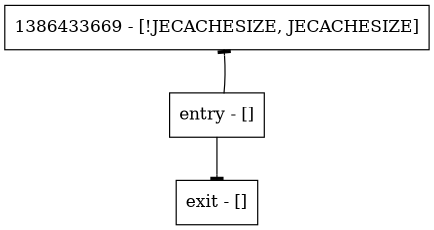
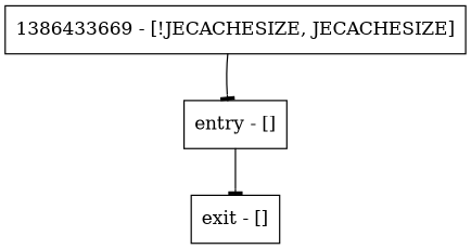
  digraph {
    node [shape=record]
    edge [arrowhead=tee]
    n1 [label="1386433669 - [!JECACHESIZE, JECACHESIZE]"]
    n2 [label="exit - []"]
    n3 [label="entry - []"]
-   n3 -> n1
+   n1 -> n3
    n3 -> n2
  }
